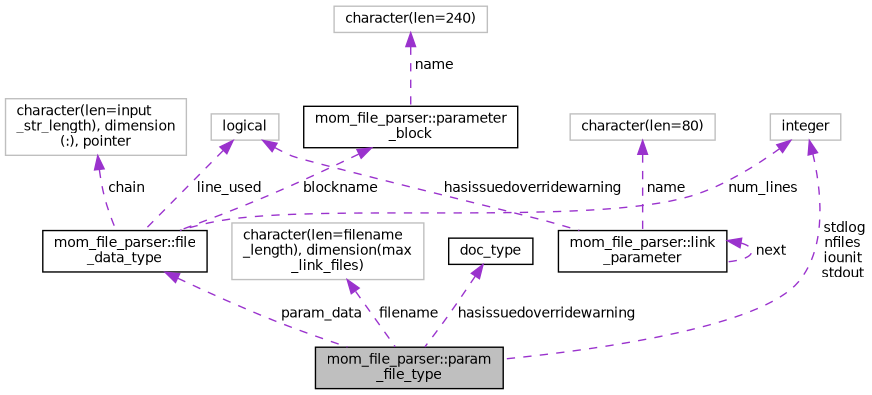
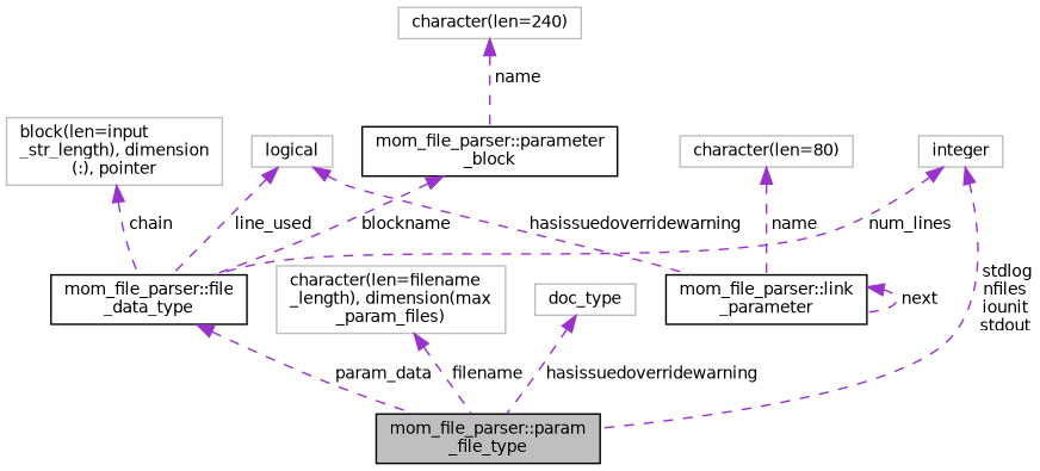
  digraph {
    rankdir=TB
    node [color=grey75 fillcolor=white fontname=Helvetica fontsize=10 shape=record style=filled]
    edge [color=darkorchid3 dir=back fontname=Helvetica fontsize=10 labelfontname=Helvetica labelfontsize=10 style=dashed]
    n1 [color=black fillcolor=grey75 fontcolor=black height=0.2 label="mom_file_parser::param\l_file_type" width=0.4]
    n2 [height=0.2 label="character(len=240)" width=0.4]
    n3 [color=black height=0.2 label="mom_file_parser::parameter\l_block" width=0.4]
    n4 [color=black height=0.2 label="mom_file_parser::file\l_data_type" width=0.4]
    n5 [height=0.2 label=logical width=0.4]
    n6 [color=black height=0.2 label="mom_file_parser::link\l_parameter" width=0.4]
    n7 [height=0.2 label="character(len=80)" width=0.4]
-   n8 [height=0.2 label="character(len=filename\l_length), dimension(max\l_link_files)" width=0.4]
-   n9 [color=black height=0.2 label=doc_type width=0.4]
+   n8 [height=0.2 label="character(len=filename\l_length), dimension(max\l_param_files)" width=0.4]
+   n9 [height=0.2 label=doc_type width=0.4]
    n10 [height=0.2 label=integer width=0.4]
-   n11 [height=0.2 label="character(len=input\l_str_length), dimension\l(:), pointer" width=0.4]
+   n11 [height=0.2 label="block(len=input\l_str_length), dimension\l(:), pointer" width=0.4]
    n2 -> n3 [label=" name"]
    n3 -> n4 [label=" blockname"]
    n4 -> n1 [label=" param_data"]
    n5 -> n4 [label=" line_used"]
    n5 -> n6 [label=" hasissuedoverridewarning"]
    n6 -> n6 [label=" next"]
    n7 -> n6 [label=" name"]
    n8 -> n1 [label=" filename"]
    n9 -> n1 [label=" hasissuedoverridewarning"]
    n10 -> n1 [label=" stdlog\nnfiles\niounit\nstdout"]
    n10 -> n4 [label=" num_lines"]
    n11 -> n4 [label=" chain"]
  }
